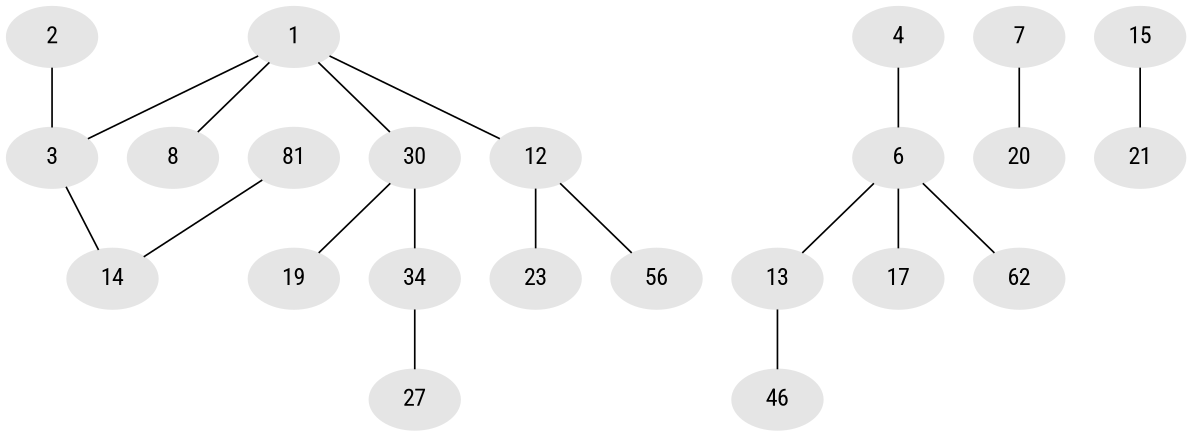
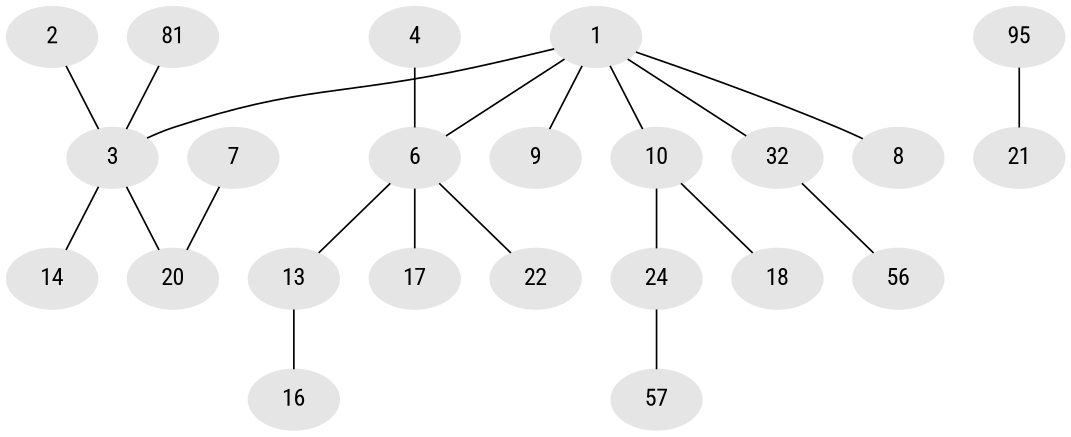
  graph {
    fontname="Roboto Condensed"
    node [color=gray90 fontname="Roboto Condensed" style=filled]
    edge [fontname="Roboto Condensed" weight=1.0]
    1
    3
    6
    8
-   10 [label=30]
-   12
+   9
+   10
+   12 [label=32]
    14
    20
    13
    17
-   22 [label=62]
-   19
-   24 [label=34]
-   23
+   22
+   19 [label=18]
+   24
    n16 [label=56]
    2
    4
-   16 [label=46]
+   16
    7
-   27
+   27 [label=57]
    n22 [label=81]
-   15
+   15 [label=95]
    21
    1 -- 3
+   1 -- 6
    1 -- 8
+   1 -- 9
    1 -- 10
    1 -- 12
    3 -- 14
+   3 -- 20
    6 -- 13
    6 -- 17
    6 -- 22
    10 -- 19
    10 -- 24
-   12 -- 23
    12 -- n16
    13 -- 16
    24 -- 27
    2 -- 3
    4 -- 6
    7 -- 20
-   n22 -- 14
+   n22 -- 3
    15 -- 21
  }
